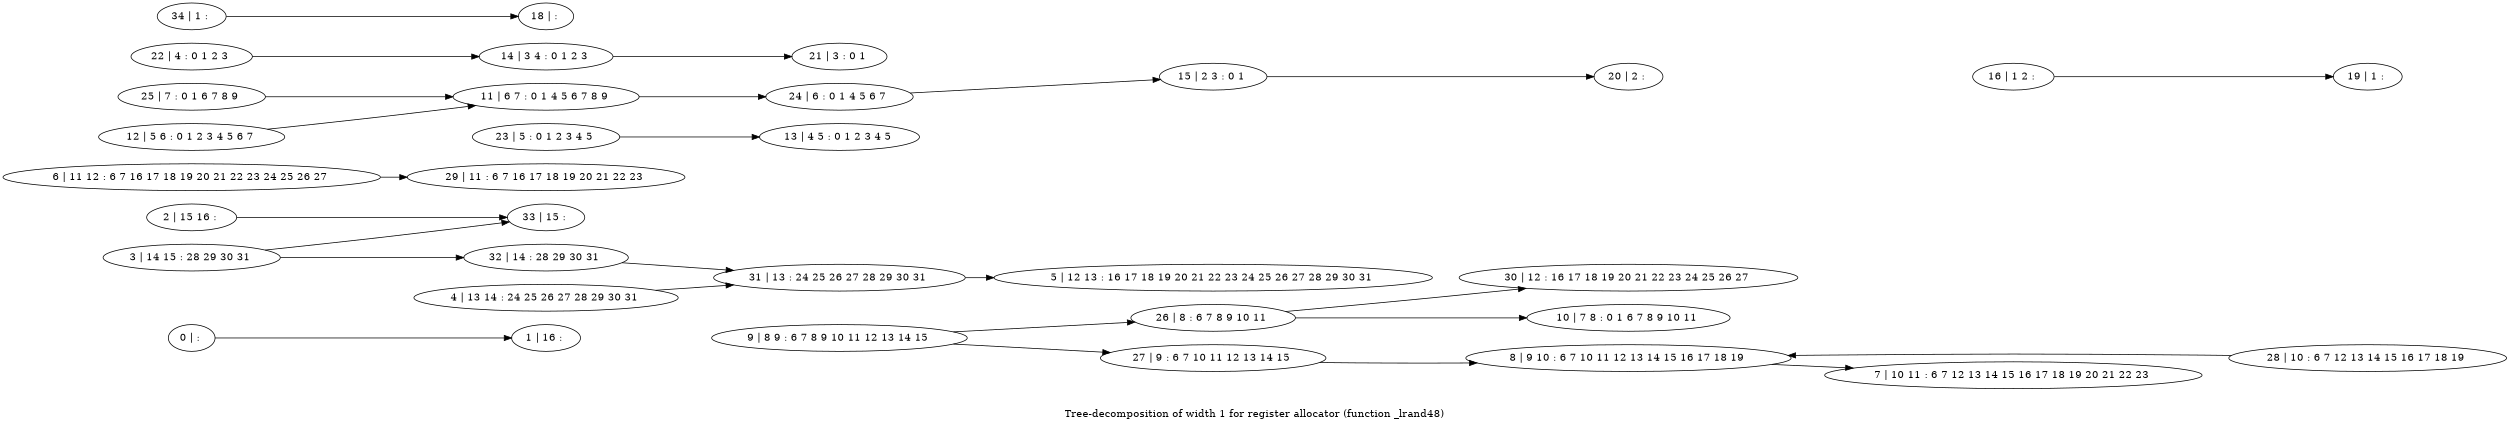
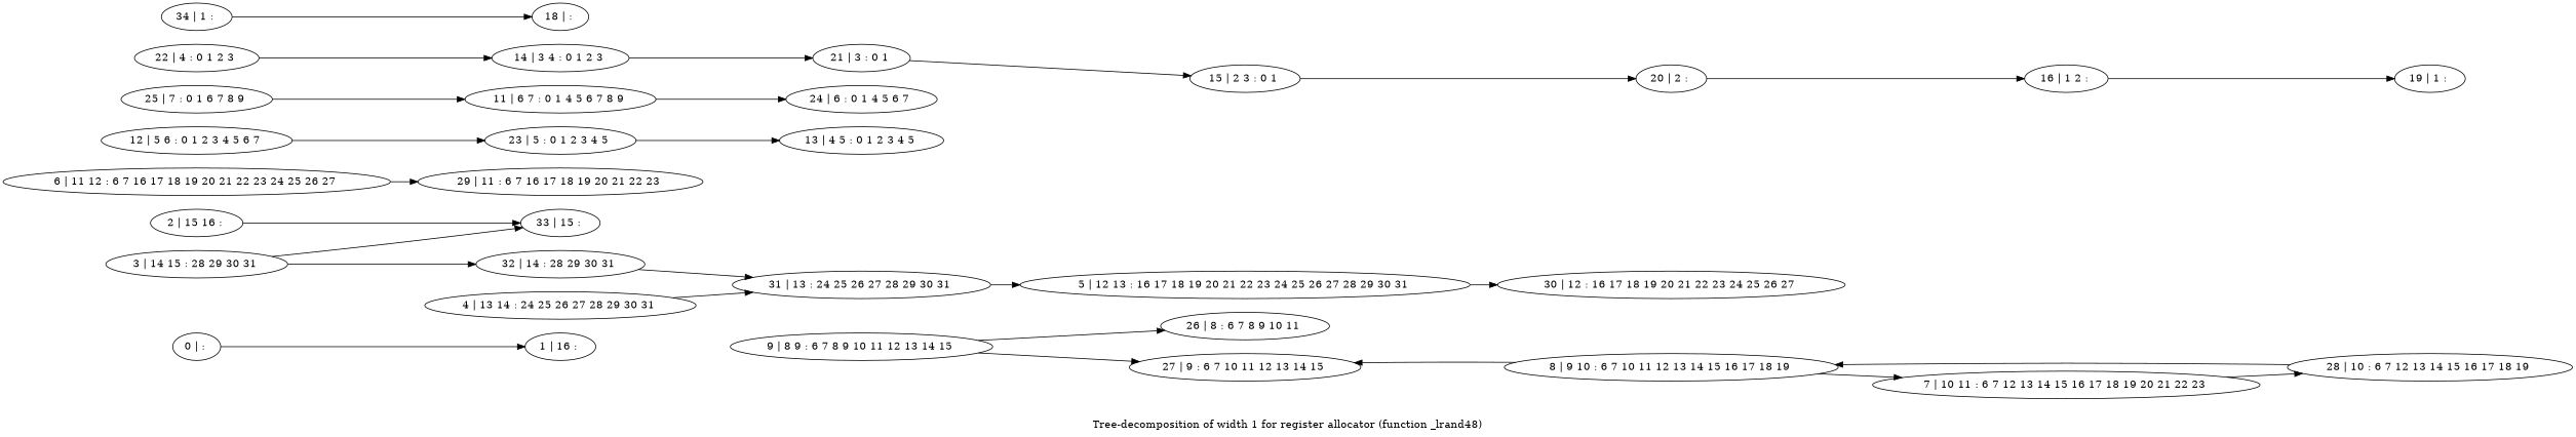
  digraph {
    label="Tree-decomposition of width 1 for register allocator (function _lrand48)"
    rankdir=LR
    n1 [label="0 | : "]
    n2 [label="1 | 16 : "]
    n3 [label="2 | 15 16 : "]
    n4 [label="33 | 15 : "]
    n5 [label="3 | 14 15 : 28 29 30 31 "]
    n6 [label="32 | 14 : 28 29 30 31 "]
    n7 [label="31 | 13 : 24 25 26 27 28 29 30 31 "]
    n8 [label="4 | 13 14 : 24 25 26 27 28 29 30 31 "]
    n9 [label="5 | 12 13 : 16 17 18 19 20 21 22 23 24 25 26 27 28 29 30 31 "]
    n10 [label="30 | 12 : 16 17 18 19 20 21 22 23 24 25 26 27 "]
    n11 [label="6 | 11 12 : 6 7 16 17 18 19 20 21 22 23 24 25 26 27 "]
    n12 [label="29 | 11 : 6 7 16 17 18 19 20 21 22 23 "]
    n13 [label="7 | 10 11 : 6 7 12 13 14 15 16 17 18 19 20 21 22 23 "]
    n14 [label="28 | 10 : 6 7 12 13 14 15 16 17 18 19 "]
    n15 [label="8 | 9 10 : 6 7 10 11 12 13 14 15 16 17 18 19 "]
    n16 [label="27 | 9 : 6 7 10 11 12 13 14 15 "]
    n17 [label="9 | 8 9 : 6 7 8 9 10 11 12 13 14 15 "]
    n18 [label="26 | 8 : 6 7 8 9 10 11 "]
-   n19 [label="10 | 7 8 : 0 1 6 7 8 9 10 11 "]
    n20 [label="25 | 7 : 0 1 6 7 8 9 "]
    n21 [label="11 | 6 7 : 0 1 4 5 6 7 8 9 "]
    n22 [label="24 | 6 : 0 1 4 5 6 7 "]
    n23 [label="12 | 5 6 : 0 1 2 3 4 5 6 7 "]
    n24 [label="23 | 5 : 0 1 2 3 4 5 "]
    n25 [label="13 | 4 5 : 0 1 2 3 4 5 "]
    n26 [label="22 | 4 : 0 1 2 3 "]
    n27 [label="14 | 3 4 : 0 1 2 3 "]
    n28 [label="21 | 3 : 0 1 "]
    n29 [label="15 | 2 3 : 0 1 "]
    n30 [label="20 | 2 : "]
    n31 [label="16 | 1 2 : "]
    n32 [label="19 | 1 : "]
    n33 [label="34 | 1 : "]
    n34 [label="18 | : "]
    n1 -> n2
    n3 -> n4
    n5 -> n4
    n5 -> n6
    n6 -> n7
    n7 -> n9
    n8 -> n7
-   n18 -> n10
+   n9 -> n10
    n11 -> n12
+   n13 -> n14
    n14 -> n15
    n15 -> n13
-   n16 -> n15
+   n15 -> n16
    n17 -> n16
    n17 -> n18
-   n18 -> n19
    n20 -> n21
    n21 -> n22
-   n23 -> n21
+   n23 -> n24
    n24 -> n25
    n26 -> n27
    n27 -> n28
-   n22 -> n29
+   n28 -> n29
    n29 -> n30
+   n30 -> n31
    n31 -> n32
    n33 -> n34
  }
